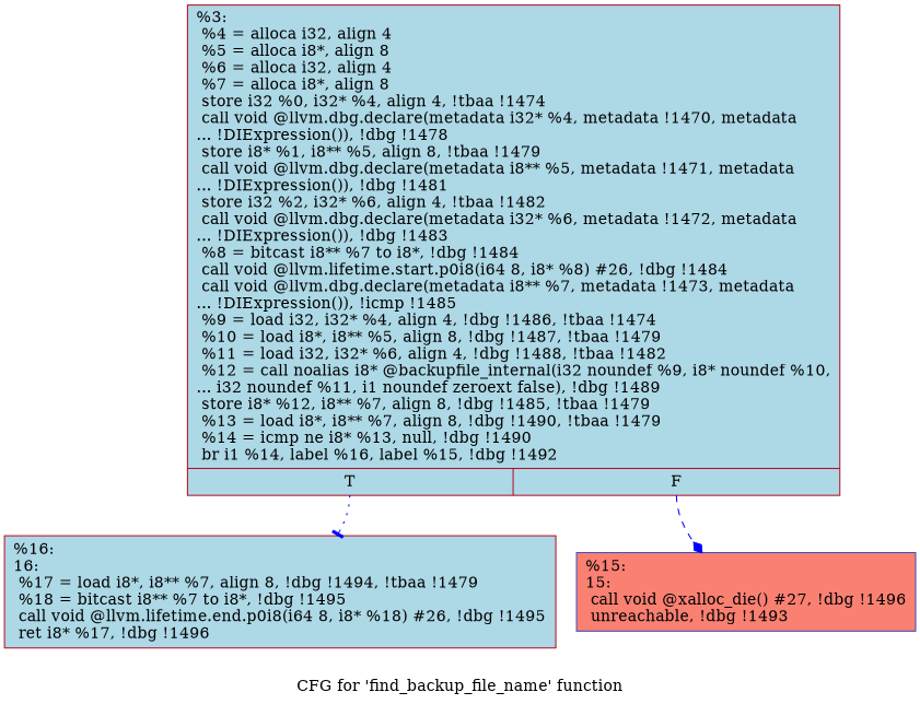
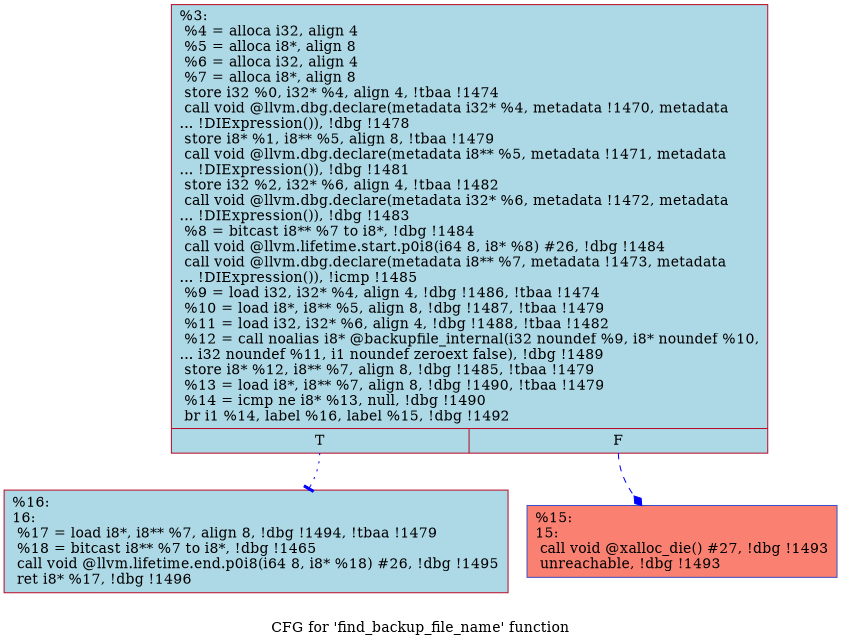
  digraph {
    label="CFG for 'find_backup_file_name' function"
    node [color="#b70d28ff" fillcolor=lightblue shape=record style=filled]
    edge [color=blue]
    n1 [label="{%3:\l  %4 = alloca i32, align 4\l  %5 = alloca i8*, align 8\l  %6 = alloca i32, align 4\l  %7 = alloca i8*, align 8\l  store i32 %0, i32* %4, align 4, !tbaa !1474\l  call void @llvm.dbg.declare(metadata i32* %4, metadata !1470, metadata\l... !DIExpression()), !dbg !1478\l  store i8* %1, i8** %5, align 8, !tbaa !1479\l  call void @llvm.dbg.declare(metadata i8** %5, metadata !1471, metadata\l... !DIExpression()), !dbg !1481\l  store i32 %2, i32* %6, align 4, !tbaa !1482\l  call void @llvm.dbg.declare(metadata i32* %6, metadata !1472, metadata\l... !DIExpression()), !dbg !1483\l  %8 = bitcast i8** %7 to i8*, !dbg !1484\l  call void @llvm.lifetime.start.p0i8(i64 8, i8* %8) #26, !dbg !1484\l  call void @llvm.dbg.declare(metadata i8** %7, metadata !1473, metadata\l... !DIExpression()), !icmp !1485\l  %9 = load i32, i32* %4, align 4, !dbg !1486, !tbaa !1474\l  %10 = load i8*, i8** %5, align 8, !dbg !1487, !tbaa !1479\l  %11 = load i32, i32* %6, align 4, !dbg !1488, !tbaa !1482\l  %12 = call noalias i8* @backupfile_internal(i32 noundef %9, i8* noundef %10,\l... i32 noundef %11, i1 noundef zeroext false), !dbg !1489\l  store i8* %12, i8** %7, align 8, !dbg !1485, !tbaa !1479\l  %13 = load i8*, i8** %7, align 8, !dbg !1490, !tbaa !1479\l  %14 = icmp ne i8* %13, null, !dbg !1490\l  br i1 %14, label %16, label %15, !dbg !1492\l|{<s0>T|<s1>F}}"]
-   n2 [label="{%16:\l16:                                               \l  %17 = load i8*, i8** %7, align 8, !dbg !1494, !tbaa !1479\l  %18 = bitcast i8** %7 to i8*, !dbg !1495\l  call void @llvm.lifetime.end.p0i8(i64 8, i8* %18) #26, !dbg !1495\l  ret i8* %17, !dbg !1496\l}"]
-   n3 [color="#3d50c3ff" fillcolor=salmon label="{%15:\l15:                                               \l  call void @xalloc_die() #27, !dbg !1496\l  unreachable, !dbg !1493\l}"]
+   n2 [label="{%16:\l16:                                               \l  %17 = load i8*, i8** %7, align 8, !dbg !1494, !tbaa !1479\l  %18 = bitcast i8** %7 to i8*, !dbg !1465\l  call void @llvm.lifetime.end.p0i8(i64 8, i8* %18) #26, !dbg !1495\l  ret i8* %17, !dbg !1496\l}"]
+   n3 [color="#3d50c3ff" fillcolor=salmon label="{%15:\l15:                                               \l  call void @xalloc_die() #27, !dbg !1493\l  unreachable, !dbg !1493\l}"]
    n1 -> n2 [arrowhead=tee style=dotted tailport=s0]
    n1 -> n3 [arrowhead=diamond style=dashed tailport=s1]
  }
